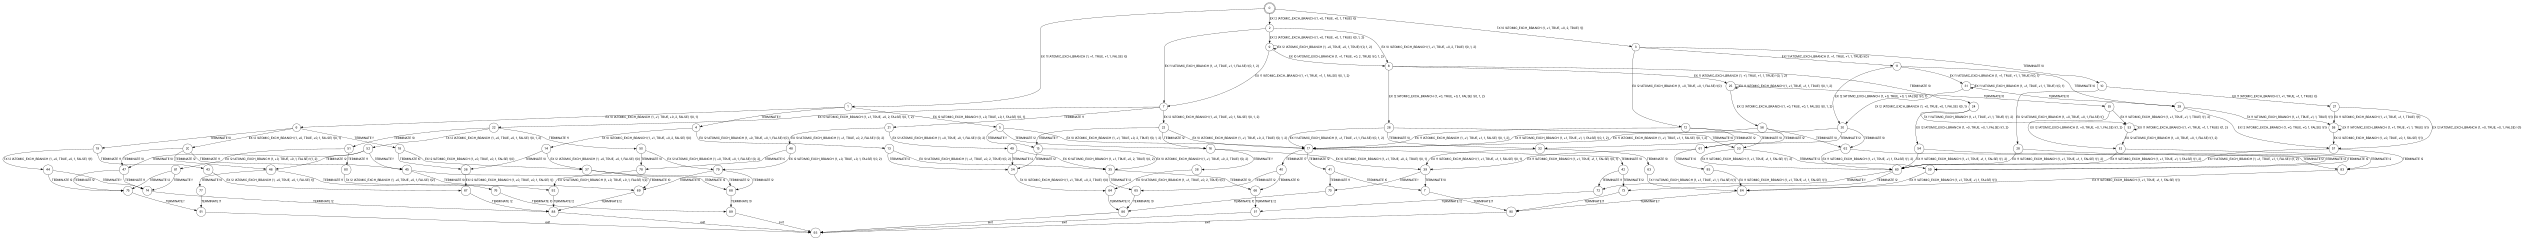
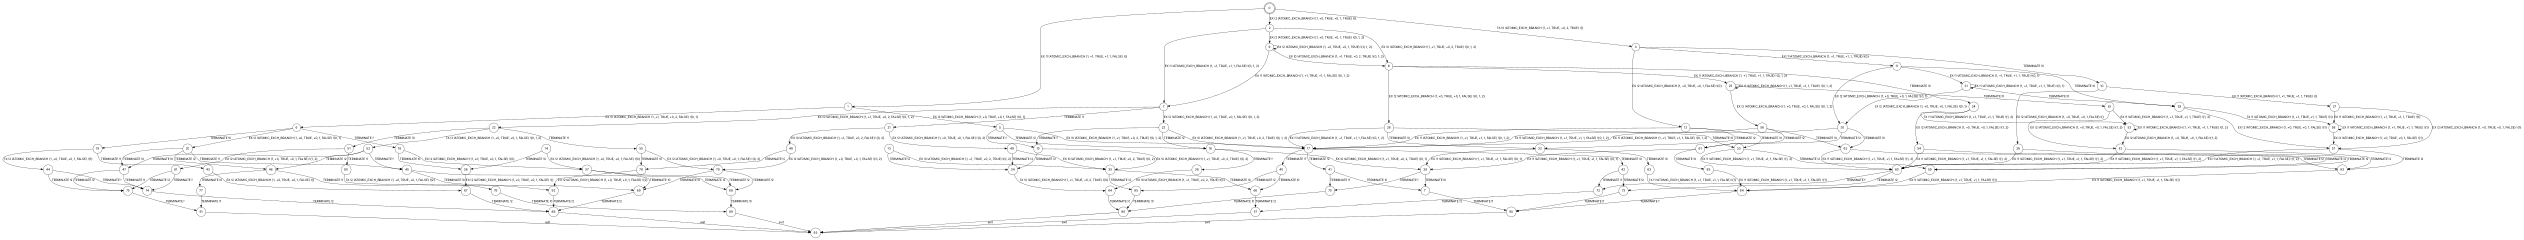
  digraph {
    fontname=Inter
    node [fontname=Inter shape=circle]
    edge [fontname=Inter]
    0 [peripheries=2]
    1
    2
    3
-   4
    5
    6
    7
    8
    9
    10
    11
    12
    13
    14
    15
    16
    17
    18
    19
    20
    21
    22
    23
    24
    25
    26
    27
    28
    29
    30
    31
    32
    33
    34
    35
    36
    37
    38
    39
    40
    41
    42
    43
    44
    45
    46
    47
    48
    49
    50
    51
    52
    53
    54
    55
    56
    57
    58
    59
    60
    61
    62
    63
    64
    65
    66
    67
    68
    69
    70
    71
    72
    73
    74
    75
    76
    77
    78
    79
    80
    81
    82
    83
    84
    85
    86
    n88 [label=97]
    88
    89
    90
    91
    92
    93
    0 -> 1 [label="EX !1 !ATOMIC_EXCH_BRANCH (1, +1, TRUE, +1, 1, FALSE) !{}"]
    0 -> 2 [label="EX !2 !ATOMIC_EXCH_BRANCH (1, +0, TRUE, +0, 1, TRUE) !{}"]
    0 -> 3 [label="EX !0 !ATOMIC_EXCH_BRANCH (1, +1, TRUE, +0, 2, TRUE) !{}"]
-   1 -> 4 [label="TERMINATE !1"]
    1 -> 5 [label="EX !2 !ATOMIC_EXCH_BRANCH (1, +0, TRUE, +0, 1, FALSE) !{0, 1}"]
    1 -> 6 [label="EX !0 !ATOMIC_EXCH_BRANCH (1, +1, TRUE, +0, 2, FALSE) !{0, 1}"]
    2 -> 7 [label="EX !1 !ATOMIC_EXCH_BRANCH (1, +1, TRUE, +1, 1, FALSE) !{0, 1, 2}"]
    2 -> 8 [label="EX !0 !ATOMIC_EXCH_BRANCH (1, +1, TRUE, +0, 2, TRUE) !{0, 1, 2}"]
    2 -> 9 [label="EX !2 !ATOMIC_EXCH_BRANCH (1, +0, TRUE, +0, 1, TRUE) !{0, 1, 2}"]
    3 -> 10 [label="TERMINATE !0"]
    3 -> 11 [label="EX !1 !ATOMIC_EXCH_BRANCH (1, +1, TRUE, +1, 1, TRUE) !{0}"]
    3 -> 12 [label="EX !2 !ATOMIC_EXCH_BRANCH (1, +0, TRUE, +0, 1, FALSE) !{0}"]
-   4 -> 13 [label="EX !2 !ATOMIC_EXCH_BRANCH (1, +0, TRUE, +0, 1, FALSE) !{0}"]
-   4 -> 14 [label="EX !0 !ATOMIC_EXCH_BRANCH (1, +1, TRUE, +0, 2, FALSE) !{0}"]
    5 -> 15 [label="TERMINATE !1"]
    5 -> 16 [label="TERMINATE !2"]
    5 -> 17 [label="EX !0 !ATOMIC_EXCH_BRANCH (1, +1, TRUE, +0, 2, TRUE) !{0, 1, 2}"]
    6 -> 18 [label="TERMINATE !1"]
    6 -> 19 [label="TERMINATE !0"]
    6 -> 20 [label="EX !2 !ATOMIC_EXCH_BRANCH (1, +0, TRUE, +0, 1, FALSE) !{0, 1}"]
    7 -> 21 [label="TERMINATE !1"]
    7 -> 22 [label="EX !0 !ATOMIC_EXCH_BRANCH (1, +1, TRUE, +0, 2, FALSE) !{0, 1, 2}"]
    7 -> 23 [label="EX !2 !ATOMIC_EXCH_BRANCH (1, +0, TRUE, +0, 1, FALSE) !{0, 1, 2}"]
    8 -> 24 [label="TERMINATE !0"]
    8 -> 25 [label="EX !1 !ATOMIC_EXCH_BRANCH (1, +1, TRUE, +1, 1, TRUE) !{0, 1, 2}"]
    8 -> 26 [label="EX !2 !ATOMIC_EXCH_BRANCH (1, +0, TRUE, +0, 1, FALSE) !{0, 1, 2}"]
    9 -> 7 [label="EX !1 !ATOMIC_EXCH_BRANCH (1, +1, TRUE, +1, 1, FALSE) !{0, 1, 2}"]
    9 -> 8 [label="EX !0 !ATOMIC_EXCH_BRANCH (1, +1, TRUE, +0, 2, TRUE) !{0, 1, 2}"]
    9 -> 9 [label="EX !2 !ATOMIC_EXCH_BRANCH (1, +0, TRUE, +0, 1, TRUE) !{0, 1, 2}"]
    10 -> 27 [label="EX !1 !ATOMIC_EXCH_BRANCH (1, +1, TRUE, +1, 1, TRUE) !{}"]
    10 -> 28 [label="EX !2 !ATOMIC_EXCH_BRANCH (1, +0, TRUE, +0, 1, FALSE) !{}"]
    11 -> 29 [label="TERMINATE !0"]
    11 -> 30 [label="EX !2 !ATOMIC_EXCH_BRANCH (1, +0, TRUE, +0, 1, FALSE) !{0, 1}"]
    11 -> 31 [label="EX !1 !ATOMIC_EXCH_BRANCH (1, +1, TRUE, +1, 1, TRUE) !{0, 1}"]
    12 -> 17 [label="EX !1 !ATOMIC_EXCH_BRANCH (1, +1, TRUE, +1, 1, FALSE) !{0, 1, 2}"]
    12 -> 32 [label="TERMINATE !2"]
    12 -> 33 [label="TERMINATE !0"]
    13 -> 34 [label="TERMINATE !2"]
    13 -> 35 [label="EX !0 !ATOMIC_EXCH_BRANCH (1, +1, TRUE, +0, 2, TRUE) !{0, 2}"]
    14 -> 36 [label="TERMINATE !0"]
    14 -> 37 [label="EX !2 !ATOMIC_EXCH_BRANCH (1, +0, TRUE, +0, 1, FALSE) !{0}"]
    15 -> 34 [label="TERMINATE !2"]
    15 -> 35 [label="EX !0 !ATOMIC_EXCH_BRANCH (1, +1, TRUE, +0, 2, TRUE) !{0, 2}"]
    16 -> 38 [label="TERMINATE !1"]
    16 -> 39 [label="EX !0 !ATOMIC_EXCH_BRANCH (1, +1, TRUE, +0, 2, TRUE) !{0, 1}"]
    17 -> 40 [label="TERMINATE !7"]
    17 -> 41 [label="TERMINATE !2"]
    17 -> 42 [label="TERMINATE !0"]
    18 -> 36 [label="TERMINATE !0"]
    18 -> 37 [label="EX !2 !ATOMIC_EXCH_BRANCH (1, +0, TRUE, +0, 1, FALSE) !{0}"]
    19 -> 43 [label="TERMINATE !1"]
    19 -> 44 [label="EX !2 !ATOMIC_EXCH_BRANCH (1, +0, TRUE, +0, 1, FALSE) !{1}"]
    20 -> 45 [label="TERMINATE !1"]
    20 -> 46 [label="TERMINATE !2"]
    20 -> 47 [label="TERMINATE !0"]
    21 -> 48 [label="EX !0 !ATOMIC_EXCH_BRANCH (1, +1, TRUE, +0, 2, FALSE) !{0, 2}"]
    21 -> 49 [label="EX !2 !ATOMIC_EXCH_BRANCH (1, +0, TRUE, +0, 1, FALSE) !{0, 2}"]
    22 -> 50 [label="TERMINATE !1"]
    22 -> 51 [label="TERMINATE !0"]
    22 -> 52 [label="EX !2 !ATOMIC_EXCH_BRANCH (1, +0, TRUE, +0, 1, FALSE) !{0, 1, 2}"]
    23 -> 15 [label="TERMINATE !1"]
    23 -> 16 [label="TERMINATE !2"]
    23 -> 17 [label="EX !0 !ATOMIC_EXCH_BRANCH (1, +1, TRUE, +0, 2, TRUE) !{0, 1, 2}"]
    24 -> 53 [label="EX !1 !ATOMIC_EXCH_BRANCH (1, +1, TRUE, +1, 1, TRUE) !{1, 2}"]
    24 -> 54 [label="EX !2 !ATOMIC_EXCH_BRANCH (1, +0, TRUE, +0, 1, FALSE) !{1, 2}"]
    25 -> 25 [label="EX !1 !ATOMIC_EXCH_BRANCH (1, +1, TRUE, +1, 1, TRUE) !{0, 1, 2}"]
    25 -> 55 [label="TERMINATE !0"]
    25 -> 56 [label="EX !2 !ATOMIC_EXCH_BRANCH (1, +0, TRUE, +0, 1, FALSE) !{0, 1, 2}"]
    26 -> 17 [label="EX !1 !ATOMIC_EXCH_BRANCH (1, +1, TRUE, +1, 1, FALSE) !{0, 1, 2}"]
    26 -> 32 [label="TERMINATE !0"]
    26 -> 33 [label="TERMINATE !0"]
    27 -> 57 [label="EX !2 !ATOMIC_EXCH_BRANCH (1, +0, TRUE, +0, 1, FALSE) !{1}"]
    27 -> 58 [label="EX !1 !ATOMIC_EXCH_BRANCH (1, +1, TRUE, +1, 1, TRUE) !{1}"]
    28 -> 59 [label="TERMINATE !2"]
    28 -> 60 [label="EX !1 !ATOMIC_EXCH_BRANCH (1, +1, TRUE, +1, 1, FALSE) !{1, 2}"]
    29 -> 57 [label="EX !2 !ATOMIC_EXCH_BRANCH (1, +0, TRUE, +0, 1, FALSE) !{1}"]
    29 -> 58 [label="EX !1 !ATOMIC_EXCH_BRANCH (1, +1, TRUE, +1, 1, TRUE) !{1}"]
    30 -> 17 [label="EX !1 !ATOMIC_EXCH_BRANCH (1, +1, TRUE, +1, 1, FALSE) !{0, 1, 2}"]
    30 -> 61 [label="TERMINATE !2"]
    30 -> 62 [label="TERMINATE !0"]
    31 -> 29 [label="TERMINATE !0"]
    31 -> 30 [label="EX !2 !ATOMIC_EXCH_BRANCH (1, +0, TRUE, +0, 1, FALSE) !{0, 1}"]
    31 -> 31 [label="EX !1 !ATOMIC_EXCH_BRANCH (1, +1, TRUE, +1, 1, TRUE) !{0, 1}"]
    32 -> 39 [label="EX !1 !ATOMIC_EXCH_BRANCH (1, +1, TRUE, +1, 1, FALSE) !{0, 1}"]
    32 -> 63 [label="TERMINATE !0"]
    33 -> 59 [label="TERMINATE !2"]
    33 -> 60 [label="EX !1 !ATOMIC_EXCH_BRANCH (1, +1, TRUE, +1, 1, FALSE) !{1, 2}"]
    34 -> 64 [label="EX !0 !ATOMIC_EXCH_BRANCH (1, +1, TRUE, +0, 2, TRUE) !{0}"]
    35 -> 65 [label="TERMINATE !2"]
    35 -> 66 [label="TERMINATE !0"]
    36 -> 67 [label="EX !2 !ATOMIC_EXCH_BRANCH (1, +0, TRUE, +0, 1, FALSE) !{}"]
    37 -> 68 [label="TERMINATE !2"]
    37 -> 69 [label="TERMINATE !0"]
    38 -> 64 [label="EX !0 !ATOMIC_EXCH_BRANCH (1, +1, TRUE, +0, 2, TRUE) !{0}"]
    39 -> 70 [label="TERMINATE !1"]
    39 -> 71 [label="TERMINATE !0"]
    40 -> 65 [label="TERMINATE !2"]
    40 -> 66 [label="TERMINATE !0"]
    41 -> 70 [label="TERMINATE !1"]
    41 -> 71 [label="TERMINATE !0"]
    42 -> 72 [label="TERMINATE !1"]
    42 -> 73 [label="TERMINATE !2"]
    43 -> 67 [label="EX !2 !ATOMIC_EXCH_BRANCH (1, +0, TRUE, +0, 1, FALSE) !{}"]
    44 -> 74 [label="TERMINATE !1"]
    44 -> 75 [label="TERMINATE !2"]
    45 -> 68 [label="TERMINATE !2"]
    45 -> 69 [label="TERMINATE !0"]
    46 -> 76 [label="TERMINATE !1"]
    46 -> 77 [label="TERMINATE !0"]
    47 -> 74 [label="TERMINATE !1"]
    47 -> 75 [label="TERMINATE !2"]
    48 -> 78 [label="TERMINATE !0"]
    48 -> 79 [label="EX !2 !ATOMIC_EXCH_BRANCH (1, +0, TRUE, +0, 1, FALSE) !{0, 2}"]
    49 -> 34 [label="TERMINATE !2"]
    49 -> 35 [label="EX !0 !ATOMIC_EXCH_BRANCH (1, +1, TRUE, +0, 2, TRUE) !{0, 2}"]
    50 -> 78 [label="TERMINATE !0"]
    50 -> 79 [label="EX !2 !ATOMIC_EXCH_BRANCH (1, +0, TRUE, +0, 1, FALSE) !{0, 2}"]
    51 -> 80 [label="TERMINATE !1"]
    51 -> 81 [label="EX !2 !ATOMIC_EXCH_BRANCH (1, +0, TRUE, +0, 1, FALSE) !{1, 2}"]
    52 -> 45 [label="TERMINATE !1"]
    52 -> 46 [label="TERMINATE !2"]
    52 -> 47 [label="TERMINATE !0"]
    53 -> 53 [label="EX !1 !ATOMIC_EXCH_BRANCH (1, +1, TRUE, +1, 1, TRUE) !{1, 2}"]
    53 -> 82 [label="EX !2 !ATOMIC_EXCH_BRANCH (1, +0, TRUE, +0, 1, FALSE) !{1, 2}"]
    54 -> 59 [label="TERMINATE !2"]
    54 -> 60 [label="EX !1 !ATOMIC_EXCH_BRANCH (1, +1, TRUE, +1, 1, FALSE) !{1, 2}"]
    55 -> 53 [label="EX !1 !ATOMIC_EXCH_BRANCH (1, +1, TRUE, +1, 1, TRUE) !{1, 2}"]
    55 -> 82 [label="EX !2 !ATOMIC_EXCH_BRANCH (1, +0, TRUE, +0, 1, FALSE) !{1, 2}"]
    56 -> 17 [label="EX !1 !ATOMIC_EXCH_BRANCH (1, +1, TRUE, +1, 1, FALSE) !{0, 1, 2}"]
    56 -> 61 [label="TERMINATE !2"]
    56 -> 62 [label="TERMINATE !0"]
    57 -> 60 [label="EX !1 !ATOMIC_EXCH_BRANCH (1, +1, TRUE, +1, 1, FALSE) !{1, 2}"]
    57 -> 83 [label="TERMINATE !2"]
    58 -> 57 [label="EX !2 !ATOMIC_EXCH_BRANCH (1, +0, TRUE, +0, 1, FALSE) !{1}"]
    58 -> 58 [label="EX !1 !ATOMIC_EXCH_BRANCH (1, +1, TRUE, +1, 1, TRUE) !{1}"]
    59 -> 84 [label="EX !1 !ATOMIC_EXCH_BRANCH (1, +1, TRUE, +1, 1, FALSE) !{1}"]
    60 -> 72 [label="TERMINATE !1"]
    60 -> 73 [label="TERMINATE !2"]
    61 -> 39 [label="EX !1 !ATOMIC_EXCH_BRANCH (1, +1, TRUE, +1, 1, FALSE) !{0, 1}"]
    61 -> 85 [label="TERMINATE !0"]
    62 -> 60 [label="EX !1 !ATOMIC_EXCH_BRANCH (1, +1, TRUE, +1, 1, FALSE) !{1, 2}"]
    62 -> 83 [label="TERMINATE !2"]
    63 -> 84 [label="EX !1 !ATOMIC_EXCH_BRANCH (1, +1, TRUE, +1, 1, FALSE) !{1}"]
    64 -> 86 [label="TERMINATE !0"]
    65 -> 86 [label="TERMINATE !0"]
    66 -> n88 [label="TERMINATE !2"]
    67 -> 88 [label="TERMINATE !2"]
    68 -> 89 [label="TERMINATE !0"]
    69 -> 88 [label="TERMINATE !2"]
    70 -> 86 [label="TERMINATE !0"]
    71 -> 90 [label="TERMINATE !1"]
    72 -> n88 [label="TERMINATE !2"]
    73 -> 90 [label="TERMINATE !1"]
    74 -> 88 [label="TERMINATE !2"]
    75 -> 91 [label="TERMINATE !1"]
    76 -> 89 [label="TERMINATE !0"]
    77 -> 91 [label="TERMINATE !1"]
    78 -> 92 [label="EX !2 !ATOMIC_EXCH_BRANCH (1, +0, TRUE, +0, 1, FALSE) !{2}"]
    79 -> 68 [label="TERMINATE !2"]
    79 -> 69 [label="TERMINATE !0"]
    80 -> 92 [label="EX !2 !ATOMIC_EXCH_BRANCH (1, +0, TRUE, +0, 1, FALSE) !{2}"]
    81 -> 74 [label="TERMINATE !1"]
    81 -> 75 [label="TERMINATE !2"]
    82 -> 60 [label="EX !1 !ATOMIC_EXCH_BRANCH (1, +1, TRUE, +1, 1, FALSE) !{1, 2}"]
    82 -> 83 [label="TERMINATE !2"]
    83 -> 84 [label="EX !1 !ATOMIC_EXCH_BRANCH (1, +1, TRUE, +1, 1, FALSE) !{1}"]
    84 -> 90 [label="TERMINATE !1"]
    85 -> 84 [label="EX !1 !ATOMIC_EXCH_BRANCH (1, +1, TRUE, +1, 1, FALSE) !{1}"]
    86 -> 93 [label=exit]
    n88 -> 93 [label=exit]
    88 -> 93 [label=exit]
    89 -> 93 [label=exit]
    90 -> 93 [label=exit]
    91 -> 93 [label=exit]
    92 -> 88 [label="TERMINATE !2"]
  }
